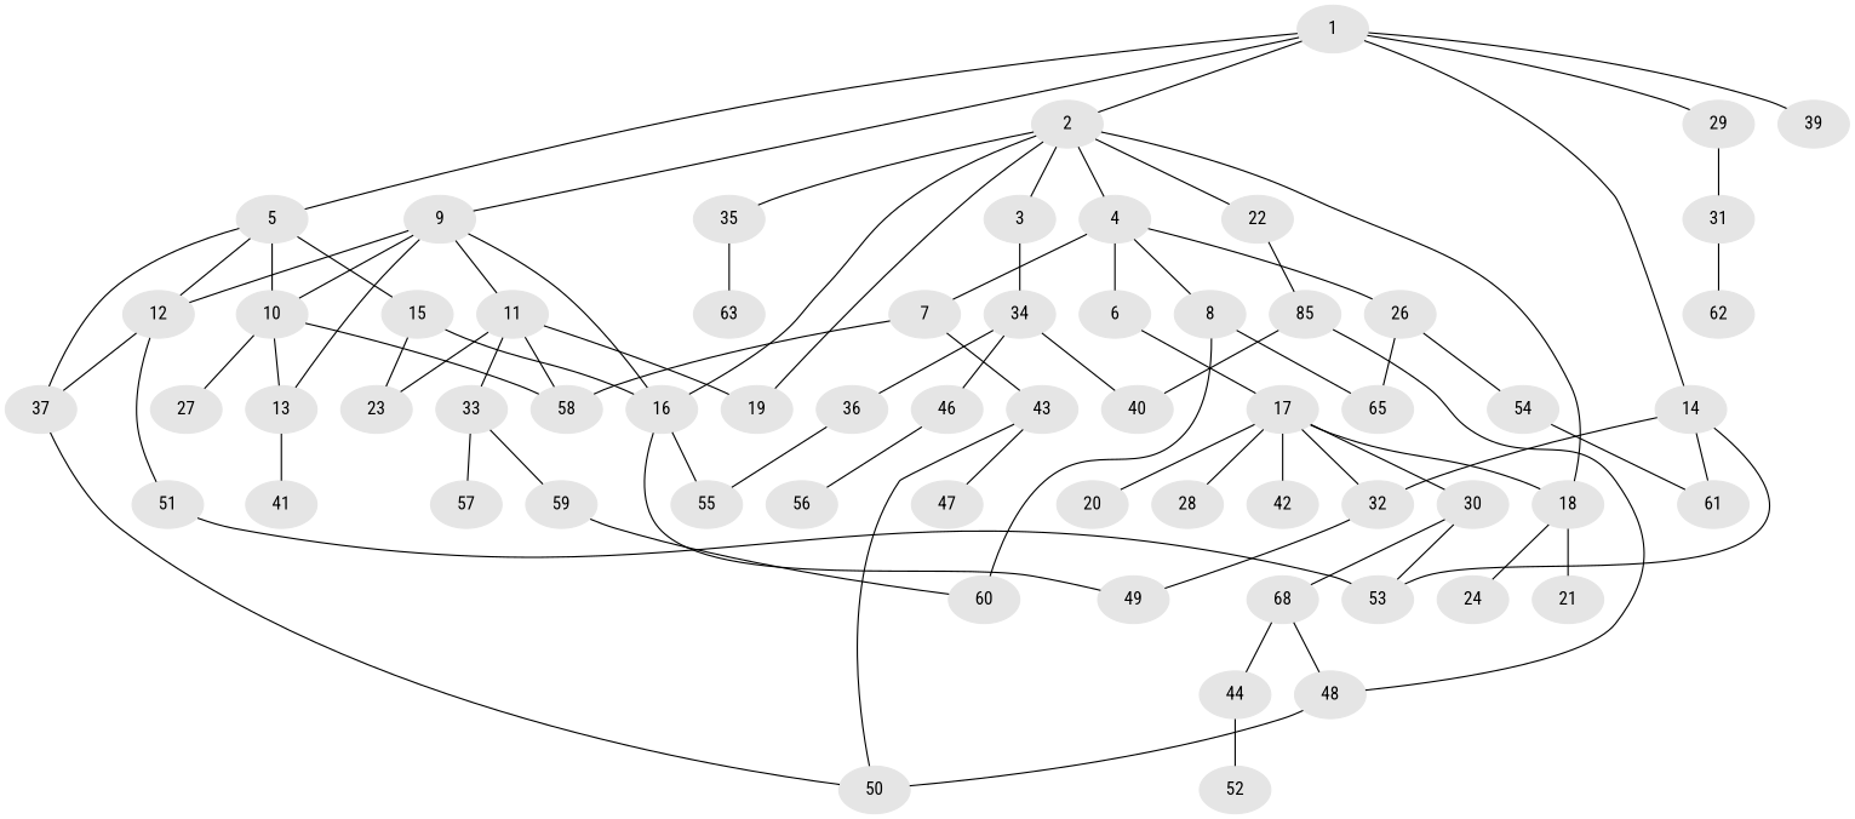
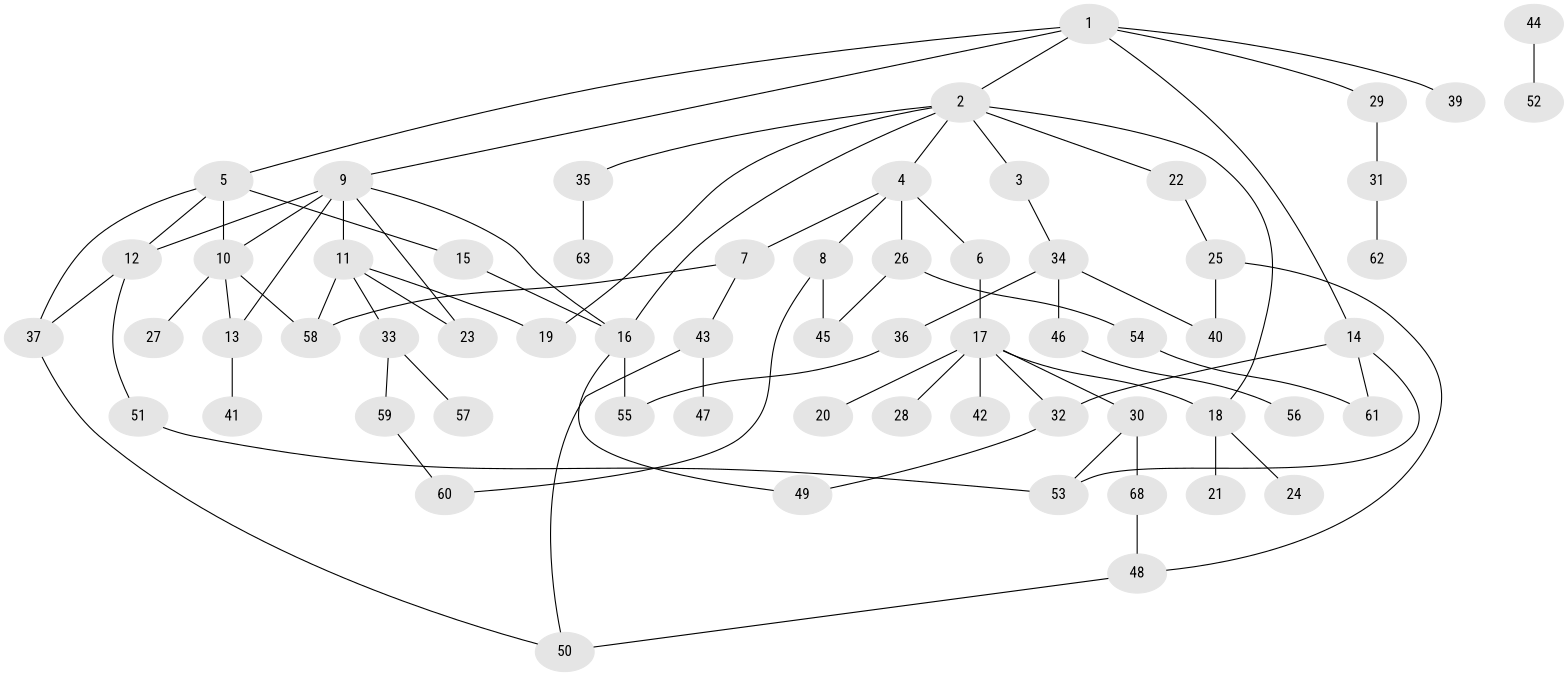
  graph {
    fontname="Roboto Condensed"
    node [color=gray90 fontname="Roboto Condensed" style=filled]
    edge [fontname="Roboto Condensed" weight=1.0]
    1
    2
    5
    9
    14
    29
    39
    3
    4
    16
    18
    19
    22
    35
    10
    12
    15
    37
    11
    13
    32
    53
    61
    31
    34
    6
    7
    8
    26
    49
    55
    21
    24
-   25 [label=85]
+   25
    63
    40
    36
    46
    17
    43
    58
-   45 [label=65]
+   45
    60
    54
    27
    51
    23
    50
    20
    28
    30
    42
    47
    33
    41
    57
    59
    n58 [label=68]
    48
    62
    44
    56
    52
    1 -- 2
    1 -- 5
    1 -- 9
    1 -- 14
    1 -- 29
    1 -- 39
    2 -- 3
    2 -- 4
    2 -- 16
    2 -- 18
    2 -- 19
    2 -- 22
    2 -- 35
    5 -- 10
    5 -- 12
    5 -- 15
    5 -- 37
    9 -- 16
    9 -- 10
    9 -- 12
    9 -- 11
    9 -- 13
    14 -- 32
    14 -- 53
    14 -- 61
    29 -- 31
    3 -- 34
    4 -- 6
    4 -- 7
    4 -- 8
    4 -- 26
    16 -- 49
    16 -- 55
    18 -- 21
    18 -- 24
    22 -- 25
    35 -- 63
    10 -- 13
    10 -- 58
    10 -- 27
    12 -- 37
    12 -- 51
    15 -- 16
-   15 -- 23
+   9 -- 23
    37 -- 50
    11 -- 19
    11 -- 58
    11 -- 23
    11 -- 33
    13 -- 41
    32 -- 49
    31 -- 62
    34 -- 40
    34 -- 36
    34 -- 46
    6 -- 17
    7 -- 43
    7 -- 58 [weight=2.0]
    8 -- 45
    8 -- 60
    26 -- 45
    26 -- 54
    25 -- 40
    25 -- 48
    36 -- 55
    46 -- 56
    17 -- 18
    17 -- 32
    17 -- 20
    17 -- 28
    17 -- 30
    17 -- 42
    43 -- 50
    43 -- 47
    54 -- 61
    51 -- 53
    30 -- 53
    30 -- n58
    33 -- 57
    33 -- 59
    59 -- 60
    n58 -- 48
-   n58 -- 44
    48 -- 50
    44 -- 52
  }
